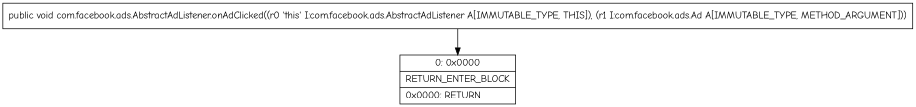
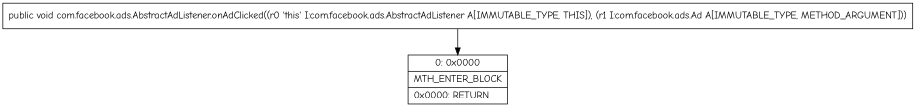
  digraph {
    fontname="Comic Neue"
    node [shape=record fontname="Comic Neue"]
-   n1 [label="{0\:\ 0x0000|RETURN_ENTER_BLOCK\l|0x0000: RETURN   \l}"]
+   n1 [label="{0\:\ 0x0000|MTH_ENTER_BLOCK\l|0x0000: RETURN   \l}"]
    n2 [label="{public void com.facebook.ads.AbstractAdListener.onAdClicked((r0 'this' I:com.facebook.ads.AbstractAdListener A[IMMUTABLE_TYPE, THIS]), (r1 I:com.facebook.ads.Ad A[IMMUTABLE_TYPE, METHOD_ARGUMENT])) }"]
    n2 -> n1 [fontname="Comic Neue"]
  }
